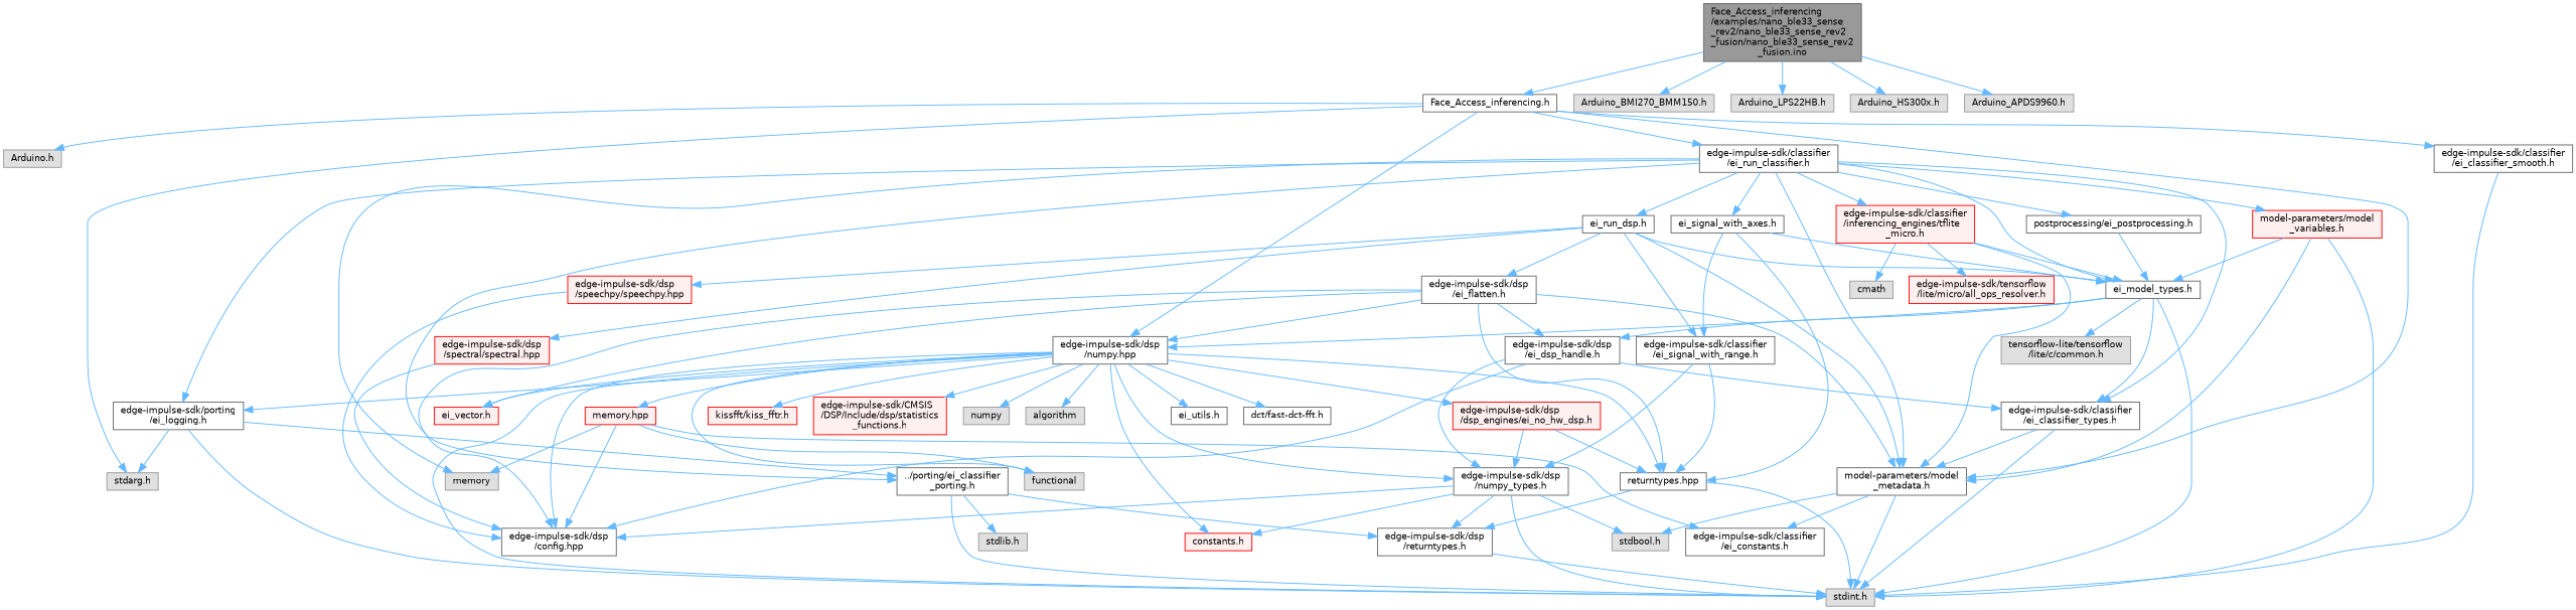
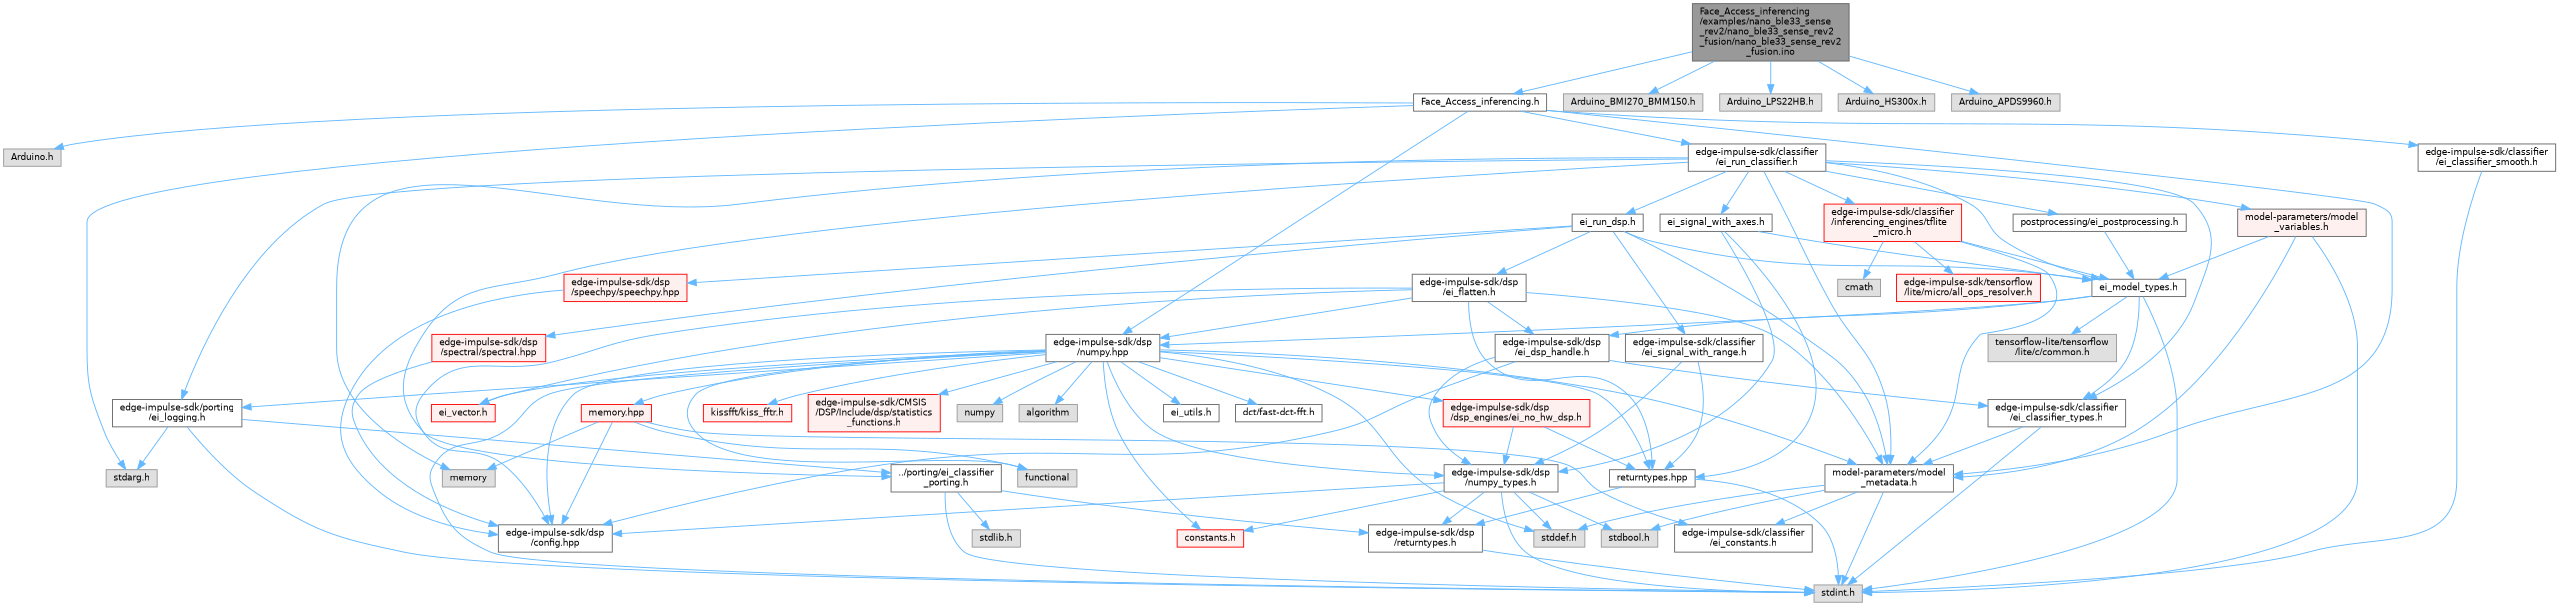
  digraph {
    node [color=grey40 fillcolor=white fontname=Helvetica fontsize=10 shape=box style=filled]
    edge [color=steelblue1 fontname=Helvetica fontsize=10 labelfontname=Helvetica labelfontsize=10 style=solid]
    n1 [color=gray40 fillcolor=grey60 fontcolor=black height=0.2 label="Face_Access_inferencing\l/examples/nano_ble33_sense\l_rev2/nano_ble33_sense_rev2\l_fusion/nano_ble33_sense_rev2\l_fusion.ino" width=0.4]
    n2 [height=0.2 label="Face_Access_inferencing.h" width=0.4]
    n3 [color=grey60 fillcolor="#E0E0E0" height=0.2 label="Arduino_BMI270_BMM150.h" width=0.4]
    n4 [color=grey60 fillcolor="#E0E0E0" height=0.2 label="Arduino_LPS22HB.h" width=0.4]
    n5 [color=grey60 fillcolor="#E0E0E0" height=0.2 label="Arduino_HS300x.h" width=0.4]
    n6 [color=grey60 fillcolor="#E0E0E0" height=0.2 label="Arduino_APDS9960.h" width=0.4]
    n7 [color=grey60 fillcolor="#E0E0E0" height=0.2 label="Arduino.h" width=0.4]
    n8 [color=grey60 fillcolor="#E0E0E0" height=0.2 label="stdarg.h" width=0.4]
    n9 [height=0.2 label="edge-impulse-sdk/classifier\l/ei_run_classifier.h" width=0.4]
    n10 [height=0.2 label="model-parameters/model\l_metadata.h" width=0.4]
    n11 [height=0.2 label="edge-impulse-sdk/dsp\l/numpy.hpp" width=0.4]
    n12 [height=0.2 label="edge-impulse-sdk/classifier\l/ei_classifier_smooth.h" width=0.4]
    n13 [height=0.2 label="ei_model_types.h" width=0.4]
    n14 [height=0.2 label="edge-impulse-sdk/classifier\l/ei_classifier_types.h" width=0.4]
    n15 [color=grey60 fillcolor="#E0E0E0" height=0.2 label=memory width=0.4]
    n16 [height=0.2 label="../porting/ei_classifier\l_porting.h" width=0.4]
    n17 [height=0.2 label="edge-impulse-sdk/porting\l/ei_logging.h" width=0.4]
    n18 [height=0.2 label="ei_run_dsp.h" width=0.4]
    n19 [height=0.2 label="ei_signal_with_axes.h" width=0.4]
    n20 [height=0.2 label="postprocessing/ei_postprocessing.h" width=0.4]
    n21 [color=red fillcolor="#FFF0F0" height=0.2 label="edge-impulse-sdk/classifier\l/inferencing_engines/tflite\l_micro.h" width=0.4]
-   n22 [color=red fillcolor="#FFF0F0" height=0.2 label="model-parameters/model\l_variables.h" width=0.4]
+   n22 [fillcolor="#FFF0F0" height=0.2 label="model-parameters/model\l_variables.h" width=0.4]
    n23 [color=grey60 fillcolor="#E0E0E0" height=0.2 label="stdint.h" width=0.4]
    n24 [color=grey60 fillcolor="#E0E0E0" height=0.2 label="stdbool.h" width=0.4]
+   n25 [color=grey60 fillcolor="#E0E0E0" height=0.2 label="stddef.h" width=0.4]
    n26 [height=0.2 label="edge-impulse-sdk/classifier\l/ei_constants.h" width=0.4]
    n27 [height=0.2 label="edge-impulse-sdk/dsp\l/config.hpp" width=0.4]
    n28 [height=0.2 label="edge-impulse-sdk/dsp\l/numpy_types.h" width=0.4]
    n29 [color=red fillcolor="#FFF0F0" height=0.2 label="constants.h" width=0.4]
    n30 [color=grey60 fillcolor="#E0E0E0" height=0.2 label=numpy width=0.4]
    n31 [color=red fillcolor="#FFF0F0" height=0.2 label="ei_vector.h" width=0.4]
    n32 [color=grey60 fillcolor="#E0E0E0" height=0.2 label=algorithm width=0.4]
    n33 [height=0.2 label="returntypes.hpp" width=0.4]
    n34 [color=red fillcolor="#FFF0F0" height=0.2 label="memory.hpp" width=0.4]
    n35 [color=grey60 fillcolor="#E0E0E0" height=0.2 label=functional width=0.4]
    n36 [height=0.2 label="ei_utils.h" width=0.4]
    n37 [height=0.2 label="dct/fast-dct-fft.h" width=0.4]
    n38 [color=red fillcolor="#FFF0F0" height=0.2 label="kissfft/kiss_fftr.h" width=0.4]
    n39 [color=red fillcolor="#FFF0F0" height=0.2 label="edge-impulse-sdk/dsp\l/dsp_engines/ei_no_hw_dsp.h" width=0.4]
    n40 [color=red fillcolor="#FFF0F0" height=0.2 label="edge-impulse-sdk/CMSIS\l/DSP/Include/dsp/statistics\l_functions.h" width=0.4]
    n41 [height=0.2 label="edge-impulse-sdk/dsp\l/ei_dsp_handle.h" width=0.4]
    n42 [color=grey60 fillcolor="#E0E0E0" height=0.2 label="tensorflow-lite/tensorflow\l/lite/c/common.h" width=0.4]
    n43 [height=0.2 label="edge-impulse-sdk/dsp\l/returntypes.h" width=0.4]
    n44 [color=grey60 fillcolor="#E0E0E0" height=0.2 label="stdlib.h" width=0.4]
    n45 [color=red fillcolor="#FFF0F0" height=0.2 label="edge-impulse-sdk/dsp\l/spectral/spectral.hpp" width=0.4]
    n46 [color=red fillcolor="#FFF0F0" height=0.2 label="edge-impulse-sdk/dsp\l/speechpy/speechpy.hpp" width=0.4]
    n47 [height=0.2 label="edge-impulse-sdk/classifier\l/ei_signal_with_range.h" width=0.4]
    n48 [height=0.2 label="edge-impulse-sdk/dsp\l/ei_flatten.h" width=0.4]
    n49 [color=grey60 fillcolor="#E0E0E0" height=0.2 label=cmath width=0.4]
    n50 [color=red fillcolor="#FFF0F0" height=0.2 label="edge-impulse-sdk/tensorflow\l/lite/micro/all_ops_resolver.h" width=0.4]
    n1 -> n2
    n1 -> n3
    n1 -> n4
    n1 -> n5
    n1 -> n6
    n2 -> n7
    n2 -> n8
    n2 -> n9
    n2 -> n10
    n2 -> n11
    n2 -> n12
    n9 -> n10
    n9 -> n13
    n9 -> n14
    n9 -> n15
    n9 -> n16
    n9 -> n17
    n9 -> n18
    n9 -> n19
    n9 -> n20
    n9 -> n21
    n9 -> n22
    n10 -> n23
    n10 -> n24
+   n10 -> n25
    n10 -> n26
+   n11 -> n10
    n11 -> n17
    n11 -> n23
+   n11 -> n25
    n11 -> n27
    n11 -> n28
    n11 -> n29
    n11 -> n30
    n11 -> n31
    n11 -> n32
    n11 -> n33
    n11 -> n34
    n11 -> n35
    n11 -> n36
    n11 -> n37
    n11 -> n38
    n11 -> n39
    n11 -> n40
    n12 -> n23
    n13 -> n11
    n13 -> n14
    n13 -> n23
    n13 -> n41
    n13 -> n42
    n14 -> n10
    n14 -> n23
    n16 -> n23
    n16 -> n43
    n16 -> n44
    n17 -> n8
    n17 -> n16
    n17 -> n23
    n18 -> n10
    n18 -> n13
    n18 -> n45
    n18 -> n46
    n18 -> n47
    n18 -> n48
    n19 -> n13
-   n19 -> n47
+   n19 -> n28
    n19 -> n33
    n20 -> n13
    n21 -> n10
    n21 -> n13
    n21 -> n49
    n21 -> n50
    n22 -> n10
    n22 -> n13
    n22 -> n23
    n28 -> n23
    n28 -> n24
+   n28 -> n25
    n28 -> n27
    n28 -> n29
    n28 -> n43
    n33 -> n23
    n33 -> n43
    n34 -> n15
    n34 -> n26
    n34 -> n27
    n34 -> n35
    n39 -> n28
    n39 -> n33
    n41 -> n14
    n41 -> n27
    n41 -> n28
    n43 -> n23
    n45 -> n27
    n46 -> n27
    n47 -> n28
    n47 -> n33
    n48 -> n10
    n48 -> n11
    n48 -> n27
    n48 -> n31
    n48 -> n33
    n48 -> n41
  }
